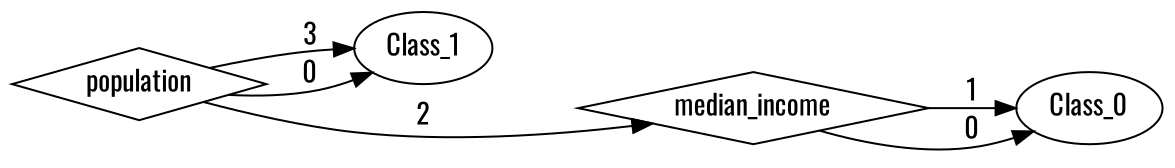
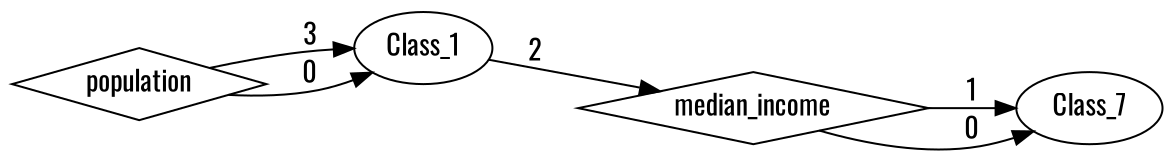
  digraph {
    fontname=Oswald
    rankdir=LR
    node [fontname=Oswald]
    edge [fontname=Oswald]
-   n1 [label=Class_0]
+   n1 [label=Class_7]
    n2 [label=Class_1]
    n3 [label=median_income shape=diamond]
    n4 [label=population shape=diamond]
    n3 -> n1 [label=1]
    n3 -> n1 [label=0]
    n4 -> n2 [label=3]
    n4 -> n2 [label=0]
-   n4 -> n3 [label=2]
+   n2 -> n3 [label=2]
  }
